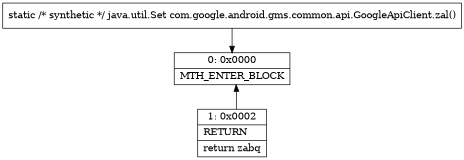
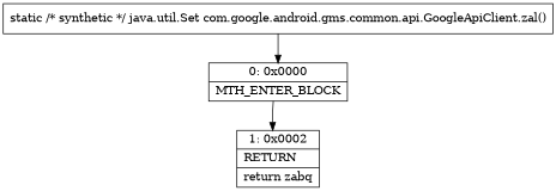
  digraph {
    node [shape=record]
    n1 [label="{0\:\ 0x0000|MTH_ENTER_BLOCK\l}"]
    n2 [label="{1\:\ 0x0002|RETURN\l|return zabq\l}"]
    n3 [label="{static \/* synthetic *\/ java.util.Set com.google.android.gms.common.api.GoogleApiClient.zal() }"]
-   n2 -> n1
+   n1 -> n2
    n3 -> n1
  }
